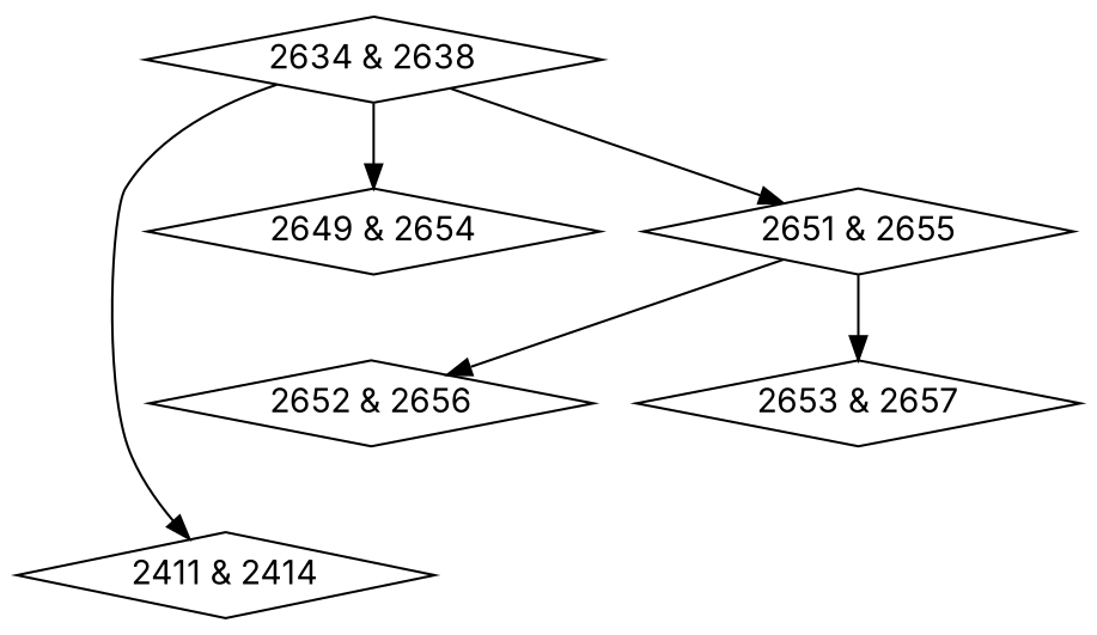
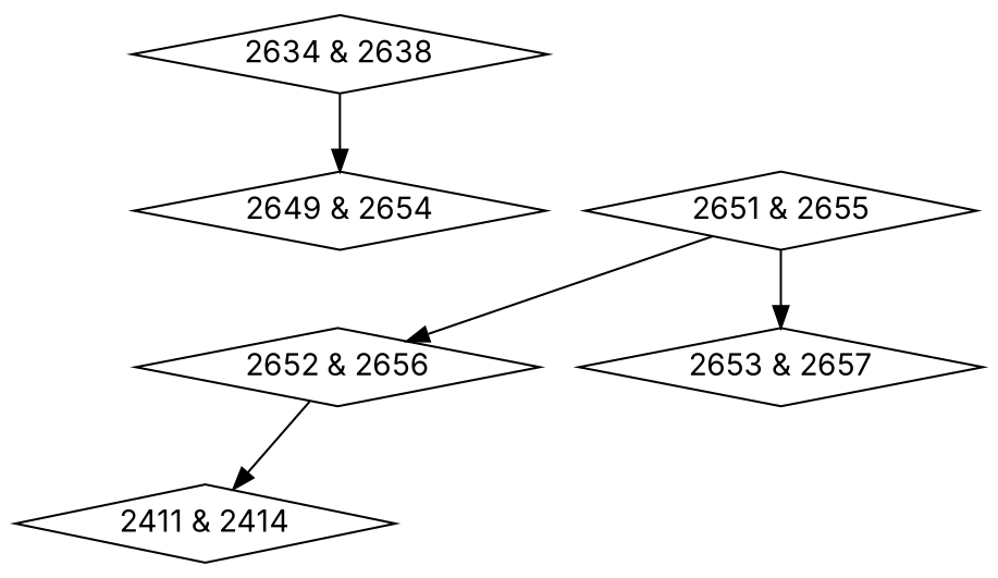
  digraph {
    fontname=Inter
    node [fontname=Inter shape=diamond]
    edge [fontname=Inter]
    n1 [label="2411 & 2414"]
    n2 [label="2634 & 2638"]
    n3 [label="2649 & 2654"]
    n4 [label="2651 & 2655"]
    n5 [label="2652 & 2656"]
    n6 [label="2653 & 2657"]
-   n2 -> n1
+   n5 -> n1
    n2 -> n3
-   n2 -> n4
    n4 -> n5
    n4 -> n6
  }
